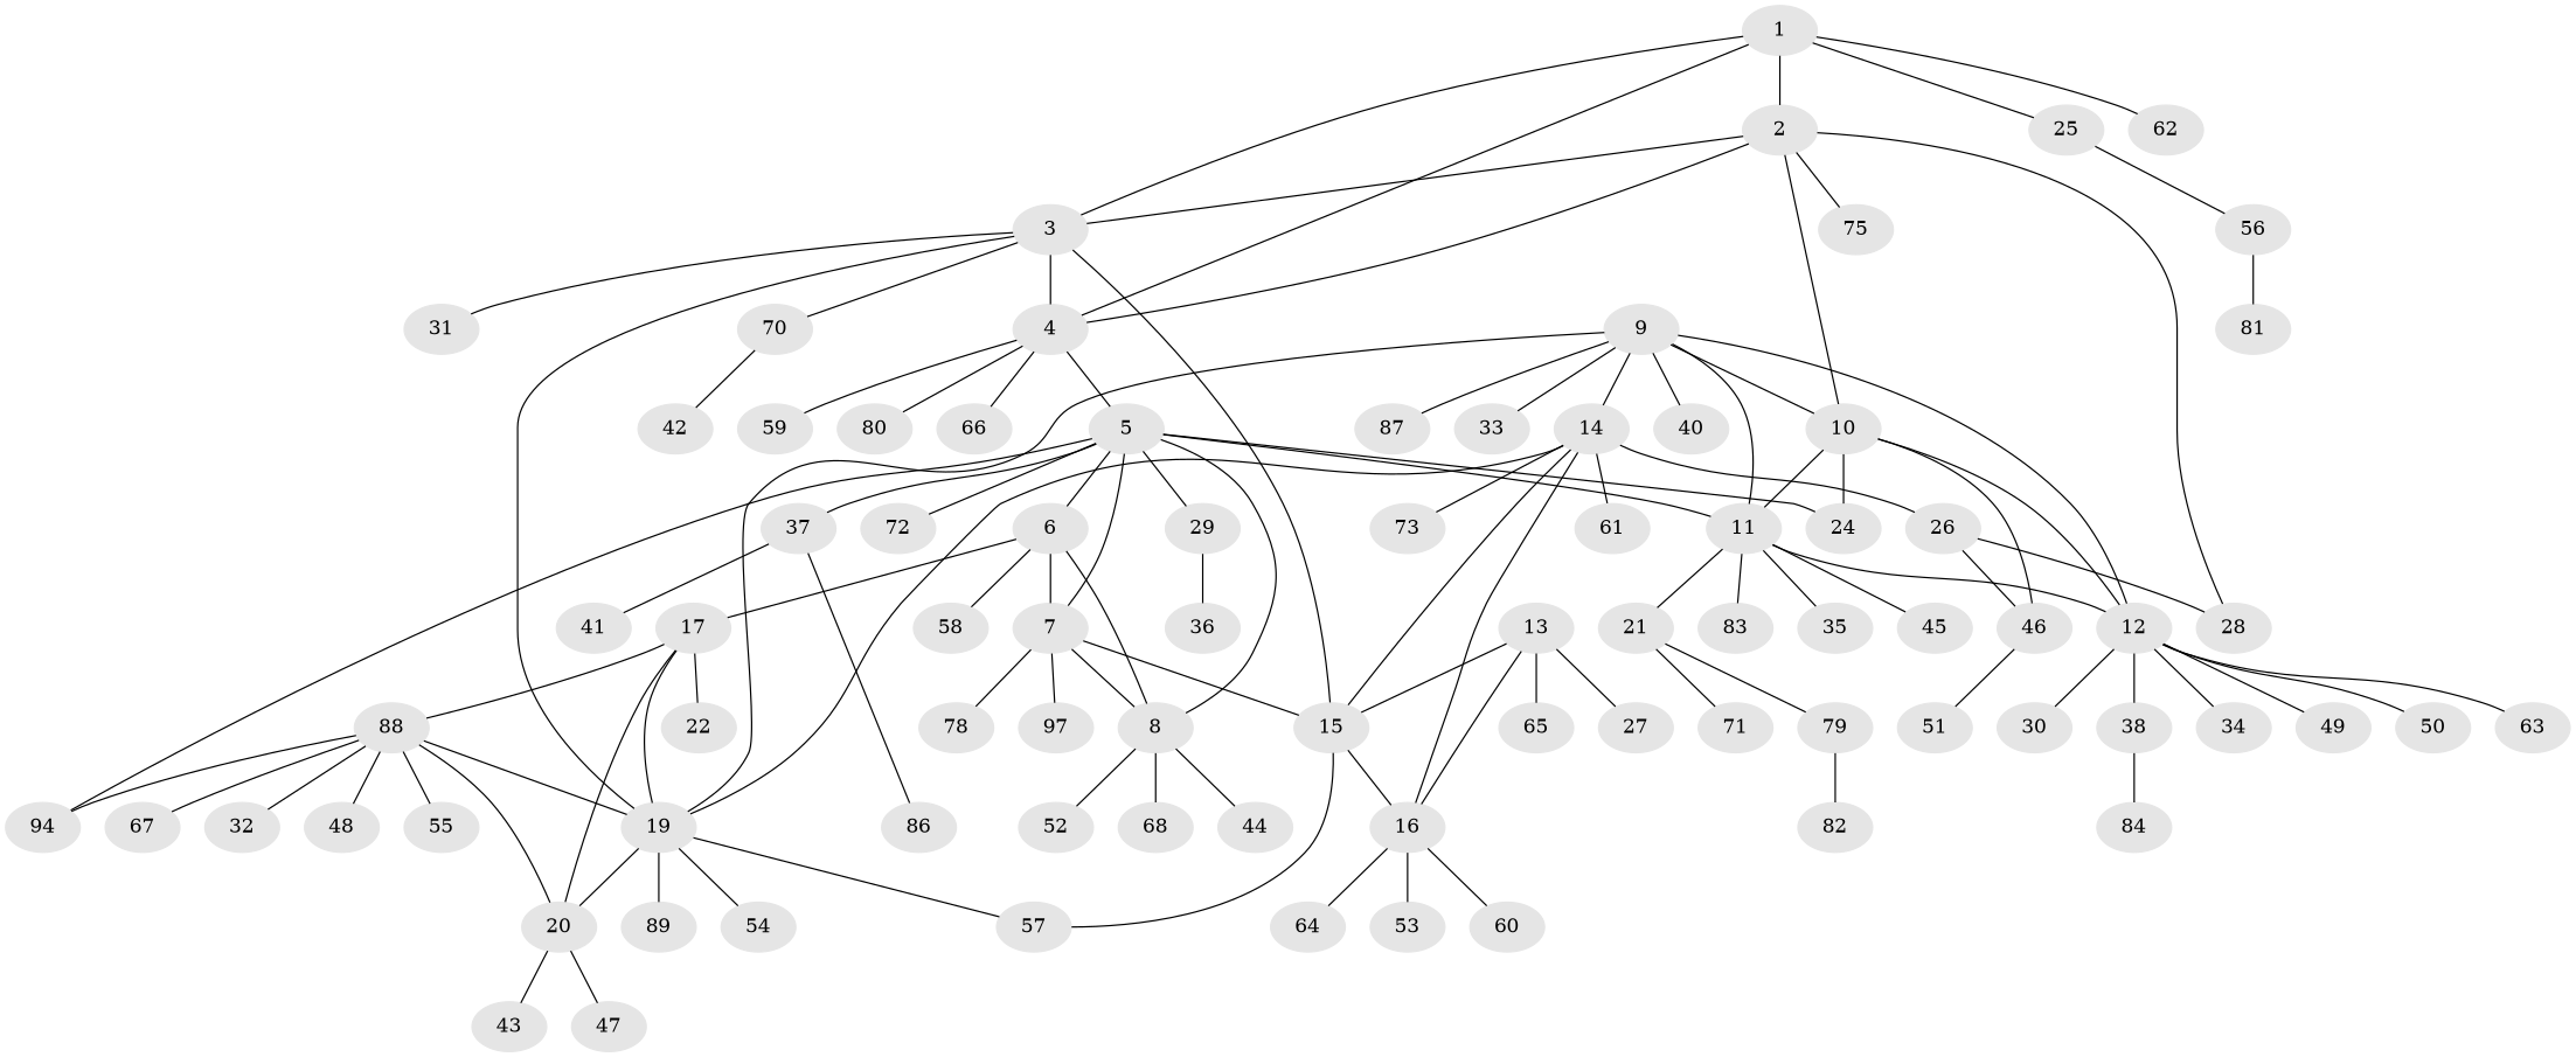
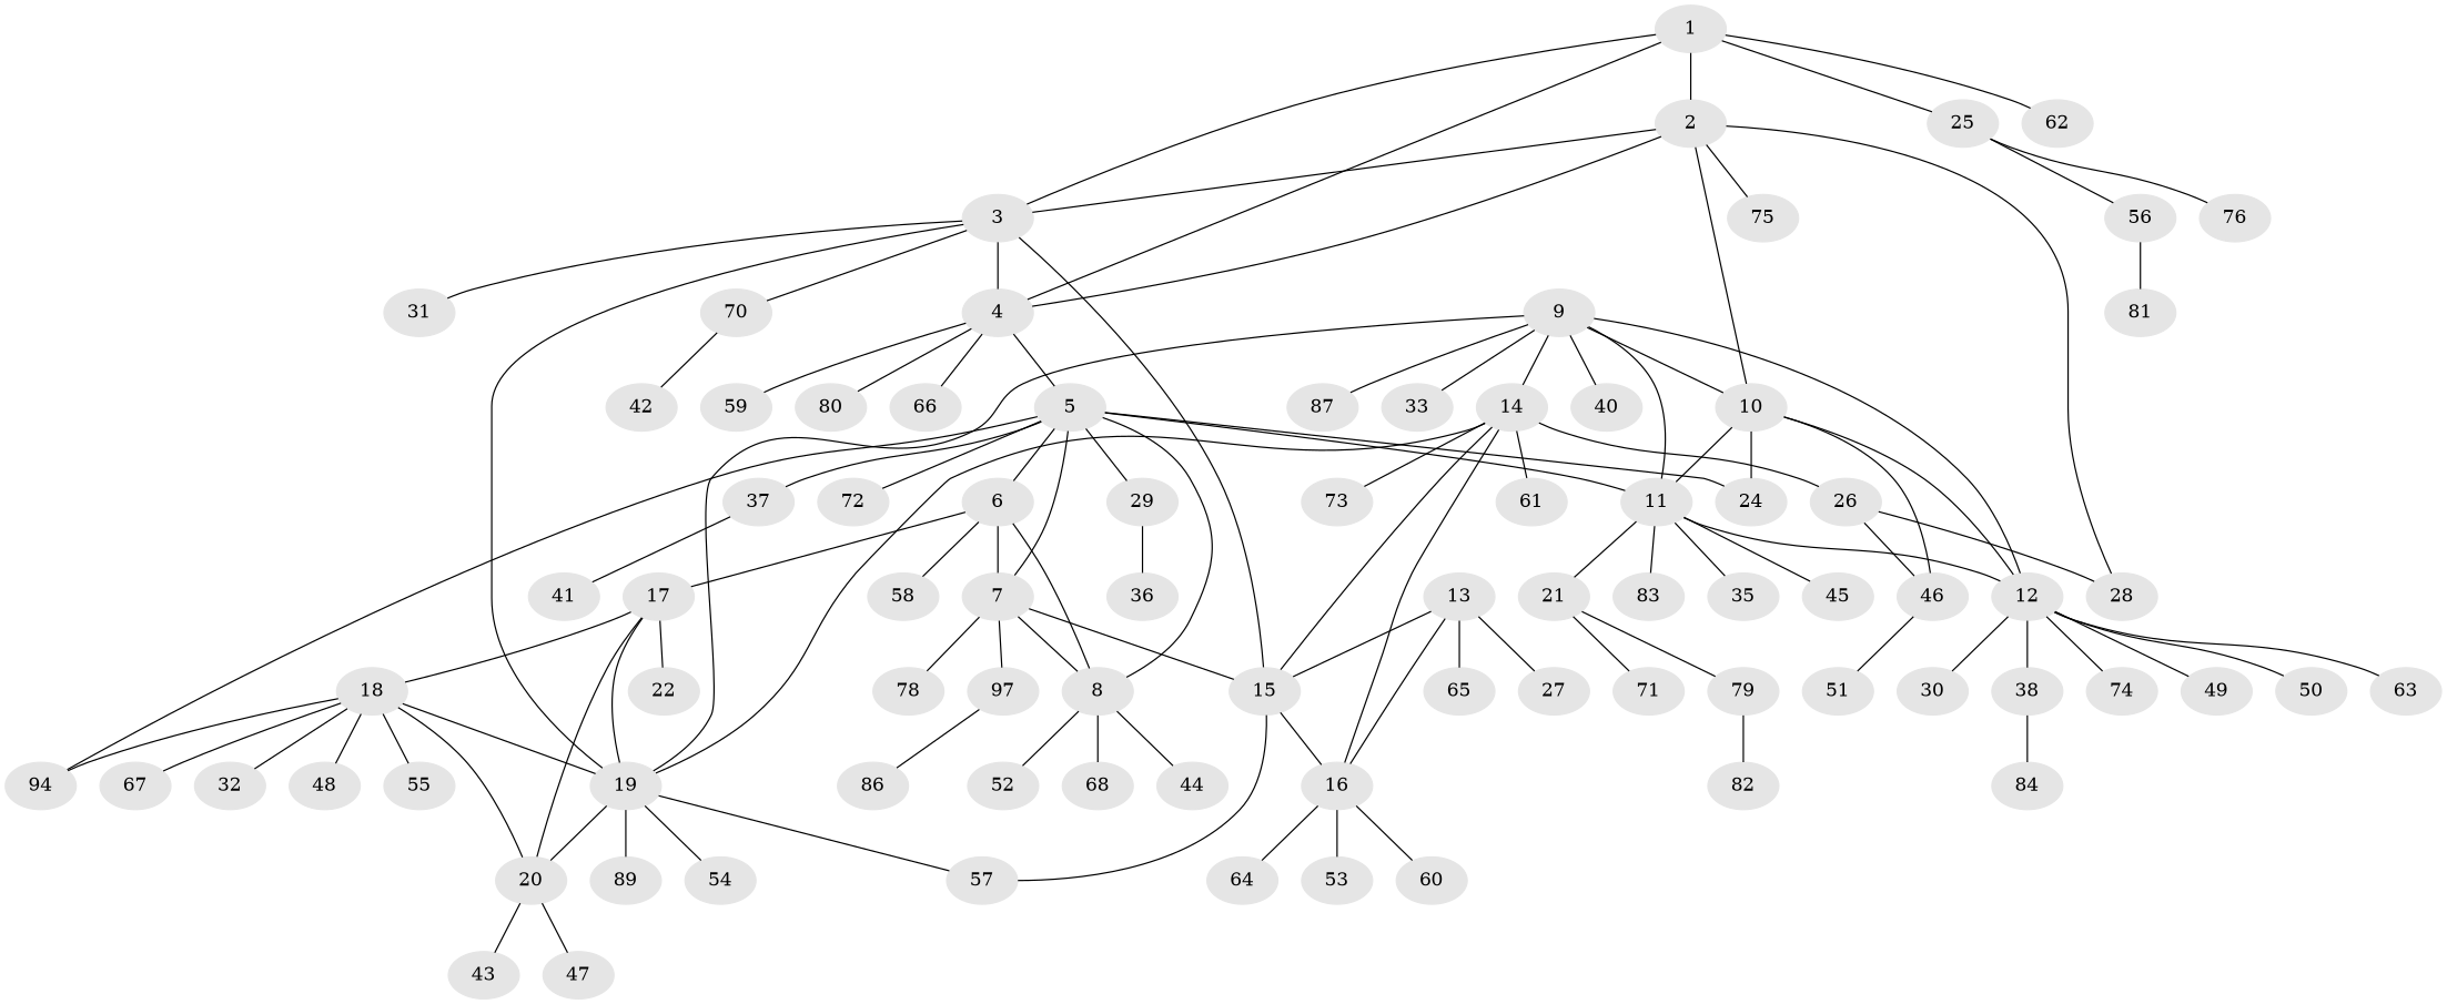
  graph {
    node [color=gray90 style=filled]
    1
    2
    3
    4
    25
    62
    10
    28
    75
    15
    19
    31
    70
    5
    59
    66
    80
    56
+   76
    11
    24
    12
    46
    16
    57
    20
    54
    n28 [label=89]
    42
    6
    7
    8
    29
    37
    72
    n36 [label=94]
    17
    58
    n39 [label=97]
    78
    44
    52
    68
    21
    35
    45
    83
    36
    41
    86
-   18 [label=88]
+   18
    22
    9
    14
    33
    40
    87
    30
-   34
+   34 [label=74]
    38
    49
    50
    63
    26
    61
    73
    51
    71
    79
    84
    13
    27
    65
    53
    60
    64
    32
    48
    55
    67
    43
    47
    82
    81
    1 -- 2
    1 -- 3
    1 -- 4
    1 -- 25
    1 -- 62
    2 -- 3
    2 -- 4
    2 -- 10
    2 -- 28
    2 -- 75
    3 -- 4
    3 -- 15
    3 -- 19
    3 -- 31
    3 -- 70
    4 -- 5
    4 -- 59
    4 -- 66
    4 -- 80
    25 -- 56
+   25 -- 76
    10 -- 11
    10 -- 24
    10 -- 12
    10 -- 46
    15 -- 16
    15 -- 57
    19 -- 57
    19 -- 20
    19 -- 54
    19 -- n28
    70 -- 42
    5 -- 11
    5 -- 24
    5 -- 6
    5 -- 7
    5 -- 8
    5 -- 29
    5 -- 37
    5 -- 72
    5 -- n36
    56 -- 81
    11 -- 12
    11 -- 21
    11 -- 35
    11 -- 45
    11 -- 83
    12 -- 30
    12 -- 34
    12 -- 38
    12 -- 49
    12 -- 50
    12 -- 63
    46 -- 51
    16 -- 53
    16 -- 60
    16 -- 64
    20 -- 43
    20 -- 47
    6 -- 7
    6 -- 8
    6 -- 17
    6 -- 58
    7 -- 15
    7 -- 8
    7 -- n39
    7 -- 78
    8 -- 44
    8 -- 52
    8 -- 68
    29 -- 36
    37 -- 41
-   37 -- 86
+   n39 -- 86
    17 -- 19
    17 -- 20
    17 -- 18
    17 -- 22
    21 -- 71
    21 -- 79
    18 -- 19
    18 -- 20
    18 -- n36
    18 -- 32
    18 -- 48
    18 -- 55
    18 -- 67
    9 -- 10
    9 -- 19
    9 -- 11
    9 -- 12
    9 -- 14
    9 -- 33
    9 -- 40
    9 -- 87
    14 -- 15
    14 -- 19
    14 -- 16
    14 -- 26
    14 -- 61
    14 -- 73
    38 -- 84
    26 -- 28
    26 -- 46
    79 -- 82
    13 -- 15
    13 -- 16
    13 -- 27
    13 -- 65
  }
